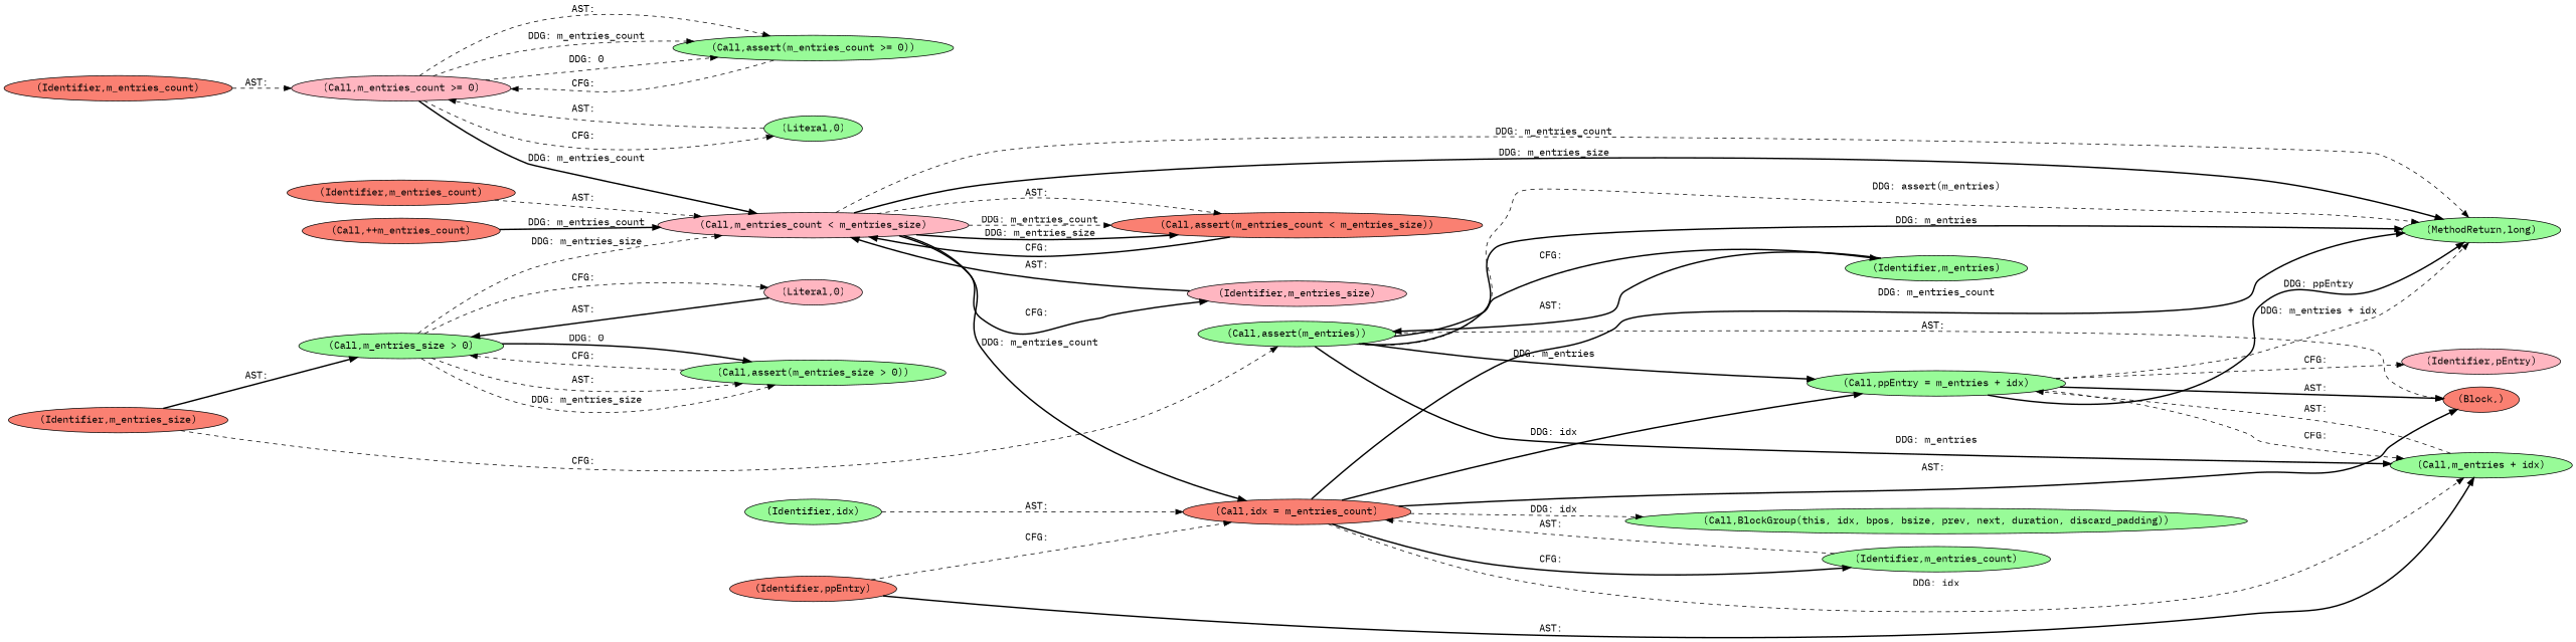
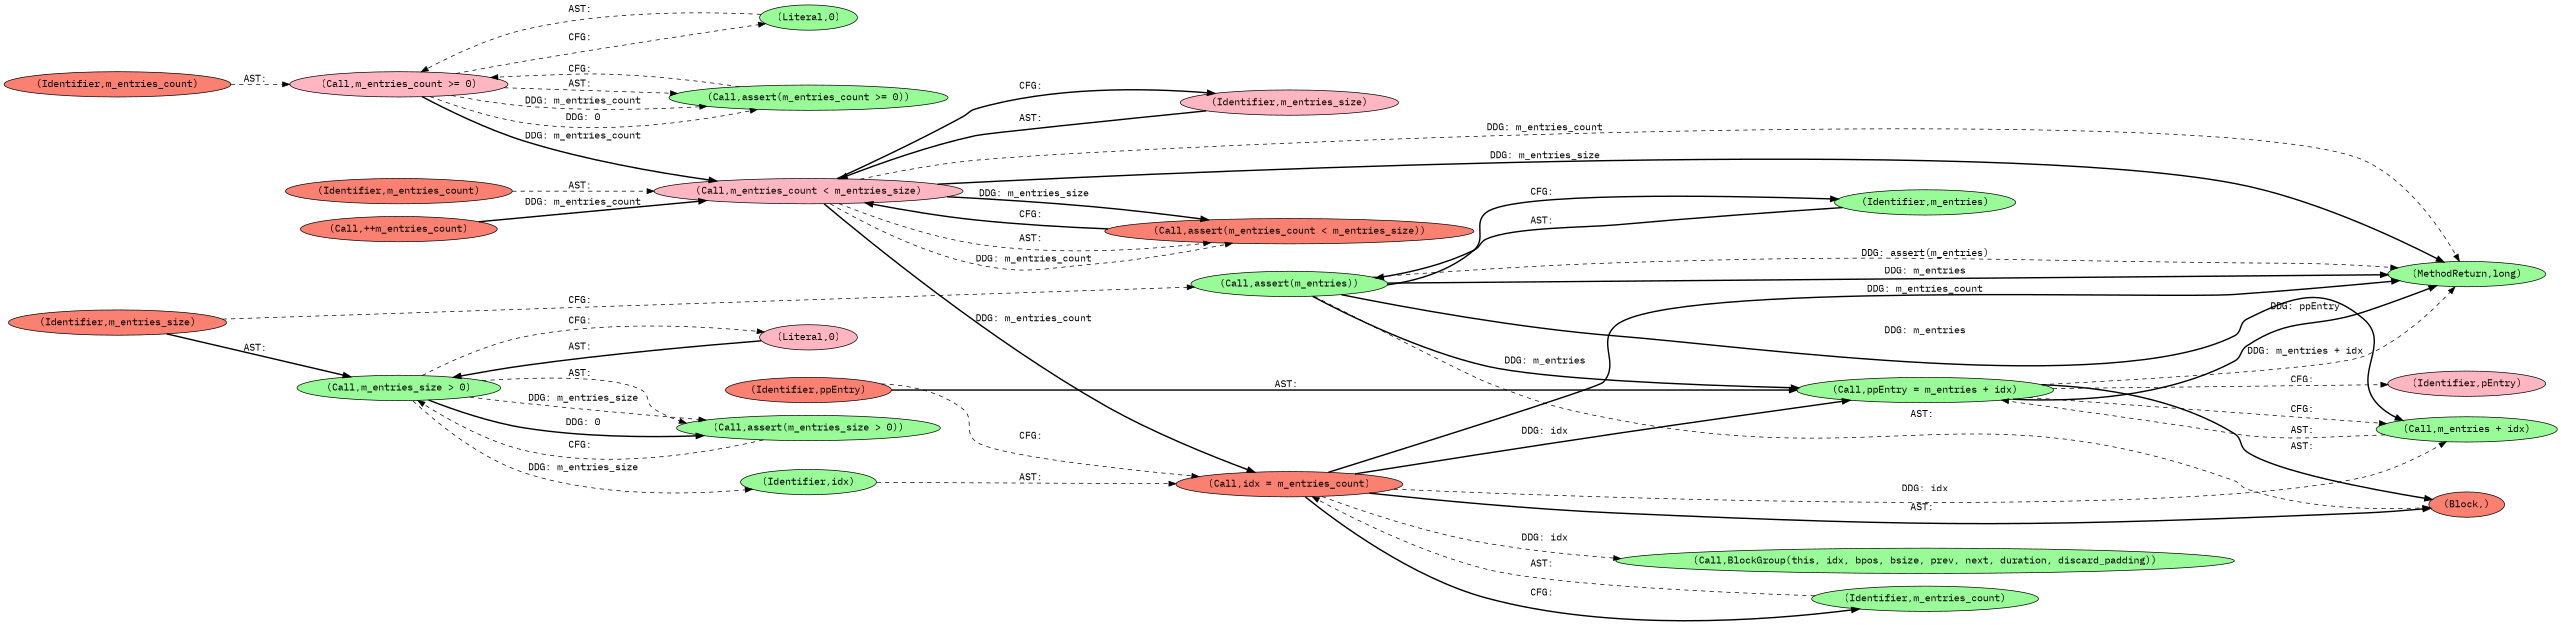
  digraph {
    fontname="IBM Plex Mono"
    rankdir=LR
    node [fillcolor=palegreen fontname="IBM Plex Mono" style=filled]
    edge [fontname="IBM Plex Mono" style=dashed]
    n1 [label="(Call,ppEntry = m_entries + idx)"]
    n2 [label="(Call,m_entries + idx)"]
    n3 [fillcolor=salmon label="(Block,)"]
    n4 [label="(MethodReturn,long)"]
    n5 [fillcolor=lightpink label="(Identifier,pEntry)"]
    n6 [label="(Call,assert(m_entries))"]
    n7 [label="(Identifier,m_entries)"]
    n8 [fillcolor=salmon label="(Call,idx = m_entries_count)"]
    n9 [label="(Call,BlockGroup(this, idx, bpos, bsize, prev, next, duration, discard_padding))"]
    n10 [label="(Identifier,m_entries_count)"]
    n11 [fillcolor=lightpink label="(Call,m_entries_count < m_entries_size)"]
    n12 [fillcolor=lightpink label="(Identifier,m_entries_size)"]
    n13 [fillcolor=salmon label="(Call,assert(m_entries_count < m_entries_size))"]
    n14 [fillcolor=salmon label="(Call,++m_entries_count)"]
    n15 [fillcolor=lightpink label="(Call,m_entries_count >= 0)"]
    n16 [label="(Literal,0)"]
    n17 [label="(Call,assert(m_entries_count >= 0))"]
    n18 [label="(Call,m_entries_size > 0)"]
    n19 [label="(Call,assert(m_entries_size > 0))"]
    n20 [fillcolor=lightpink label="(Literal,0)"]
    n21 [label="(Identifier,idx)"]
    n22 [fillcolor=salmon label="(Identifier,m_entries_count)"]
    n23 [fillcolor=salmon label="(Identifier,m_entries_count)"]
    n24 [fillcolor=salmon label="(Identifier,ppEntry)"]
    n25 [fillcolor=salmon label="(Identifier,m_entries_size)"]
    n1 -> n2 [label="CFG: "]
    n1 -> n3 [label="AST: " style=bold]
    n1 -> n4 [label="DDG: m_entries + idx"]
    n1 -> n4 [label="DDG: ppEntry" style=bold]
    n1 -> n5 [label="CFG: "]
    n2 -> n1 [label="AST: "]
    n6 -> n1 [label="DDG: m_entries" style=bold]
    n6 -> n2 [label="DDG: m_entries" style=bold]
    n6 -> n3 [label="AST: "]
    n6 -> n4 [label="DDG: m_entries" style=bold]
    n6 -> n4 [label="DDG: assert(m_entries)"]
    n6 -> n7 [label="CFG: " style=bold]
    n7 -> n6 [label="AST: " style=bold]
    n8 -> n1 [label="DDG: idx" style=bold]
    n8 -> n2 [label="DDG: idx"]
    n8 -> n3 [label="AST: " style=bold]
    n8 -> n4 [label="DDG: m_entries_count" style=bold]
    n8 -> n9 [label="DDG: idx"]
    n8 -> n10 [label="CFG: " style=bold]
    n10 -> n8 [label="AST: "]
    n11 -> n4 [label="DDG: m_entries_count"]
    n11 -> n4 [label="DDG: m_entries_size" style=bold]
    n11 -> n8 [label="DDG: m_entries_count" style=bold]
    n11 -> n12 [label="CFG: " style=bold]
    n11 -> n13 [label="AST: "]
    n11 -> n13 [label="DDG: m_entries_count"]
    n11 -> n13 [label="DDG: m_entries_size" style=bold]
    n12 -> n11 [label="AST: " style=bold]
    n13 -> n11 [label="CFG: " style=bold]
    n14 -> n11 [label="DDG: m_entries_count" style=bold]
    n15 -> n11 [label="DDG: m_entries_count" style=bold]
    n15 -> n16 [label="CFG: "]
    n15 -> n17 [label="AST: "]
    n15 -> n17 [label="DDG: m_entries_count"]
    n15 -> n17 [label="DDG: 0"]
    n16 -> n15 [label="AST: "]
    n17 -> n15 [label="CFG: "]
-   n18 -> n11 [label="DDG: m_entries_size"]
+   n18 -> n21 [label="DDG: m_entries_size"]
    n18 -> n19 [label="AST: "]
    n18 -> n19 [label="DDG: m_entries_size"]
    n18 -> n19 [label="DDG: 0" style=bold]
    n18 -> n20 [label="CFG: "]
    n19 -> n18 [label="CFG: "]
    n20 -> n18 [label="AST: " style=bold]
    n21 -> n8 [label="AST: "]
    n22 -> n15 [label="AST: "]
    n23 -> n11 [label="AST: "]
-   n24 -> n2 [label="AST: " style=bold]
+   n24 -> n1 [label="AST: " style=bold]
    n24 -> n8 [label="CFG: "]
    n25 -> n6 [label="CFG: "]
    n25 -> n18 [label="AST: " style=bold]
  }
